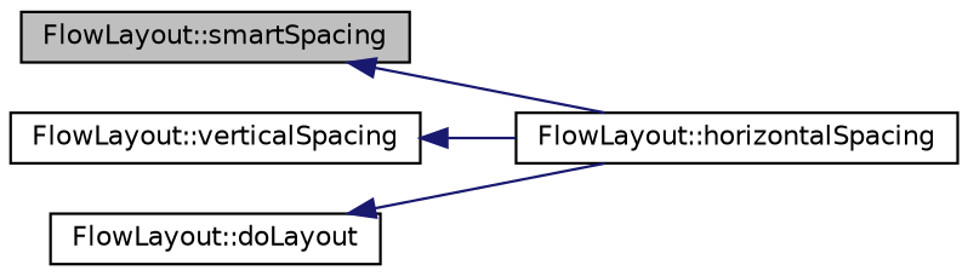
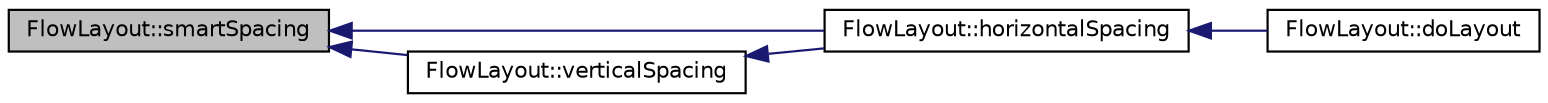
  digraph {
    rankdir=LR
    node [color=black fillcolor=white fontname=Helvetica fontsize=10 shape=record style=filled]
    edge [color=midnightblue dir=back fontname=Helvetica fontsize=10 labelfontname=Helvetica labelfontsize=10 style=solid]
    n1 [fillcolor=grey75 fontcolor=black height=0.2 label="FlowLayout::smartSpacing" width=0.4]
    n2 [height=0.2 label="FlowLayout::horizontalSpacing" width=0.4]
    n3 [height=0.2 label="FlowLayout::verticalSpacing" width=0.4]
    n4 [height=0.2 label="FlowLayout::doLayout" width=0.4]
    n1 -> n2
-   n4 -> n2
+   n1 -> n3
+   n2 -> n4
    n3 -> n2
  }
